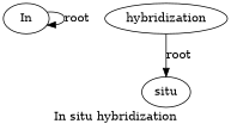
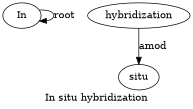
  digraph {
    label="In situ hybridization"
    node [fillcolor=white style=filled]
    n1 [label=In]
    n2 [label=hybridization]
    n3 [label=situ]
    n1 -> n1 [label=root]
-   n2 -> n3 [label=root]
+   n2 -> n3 [label=amod]
  }
